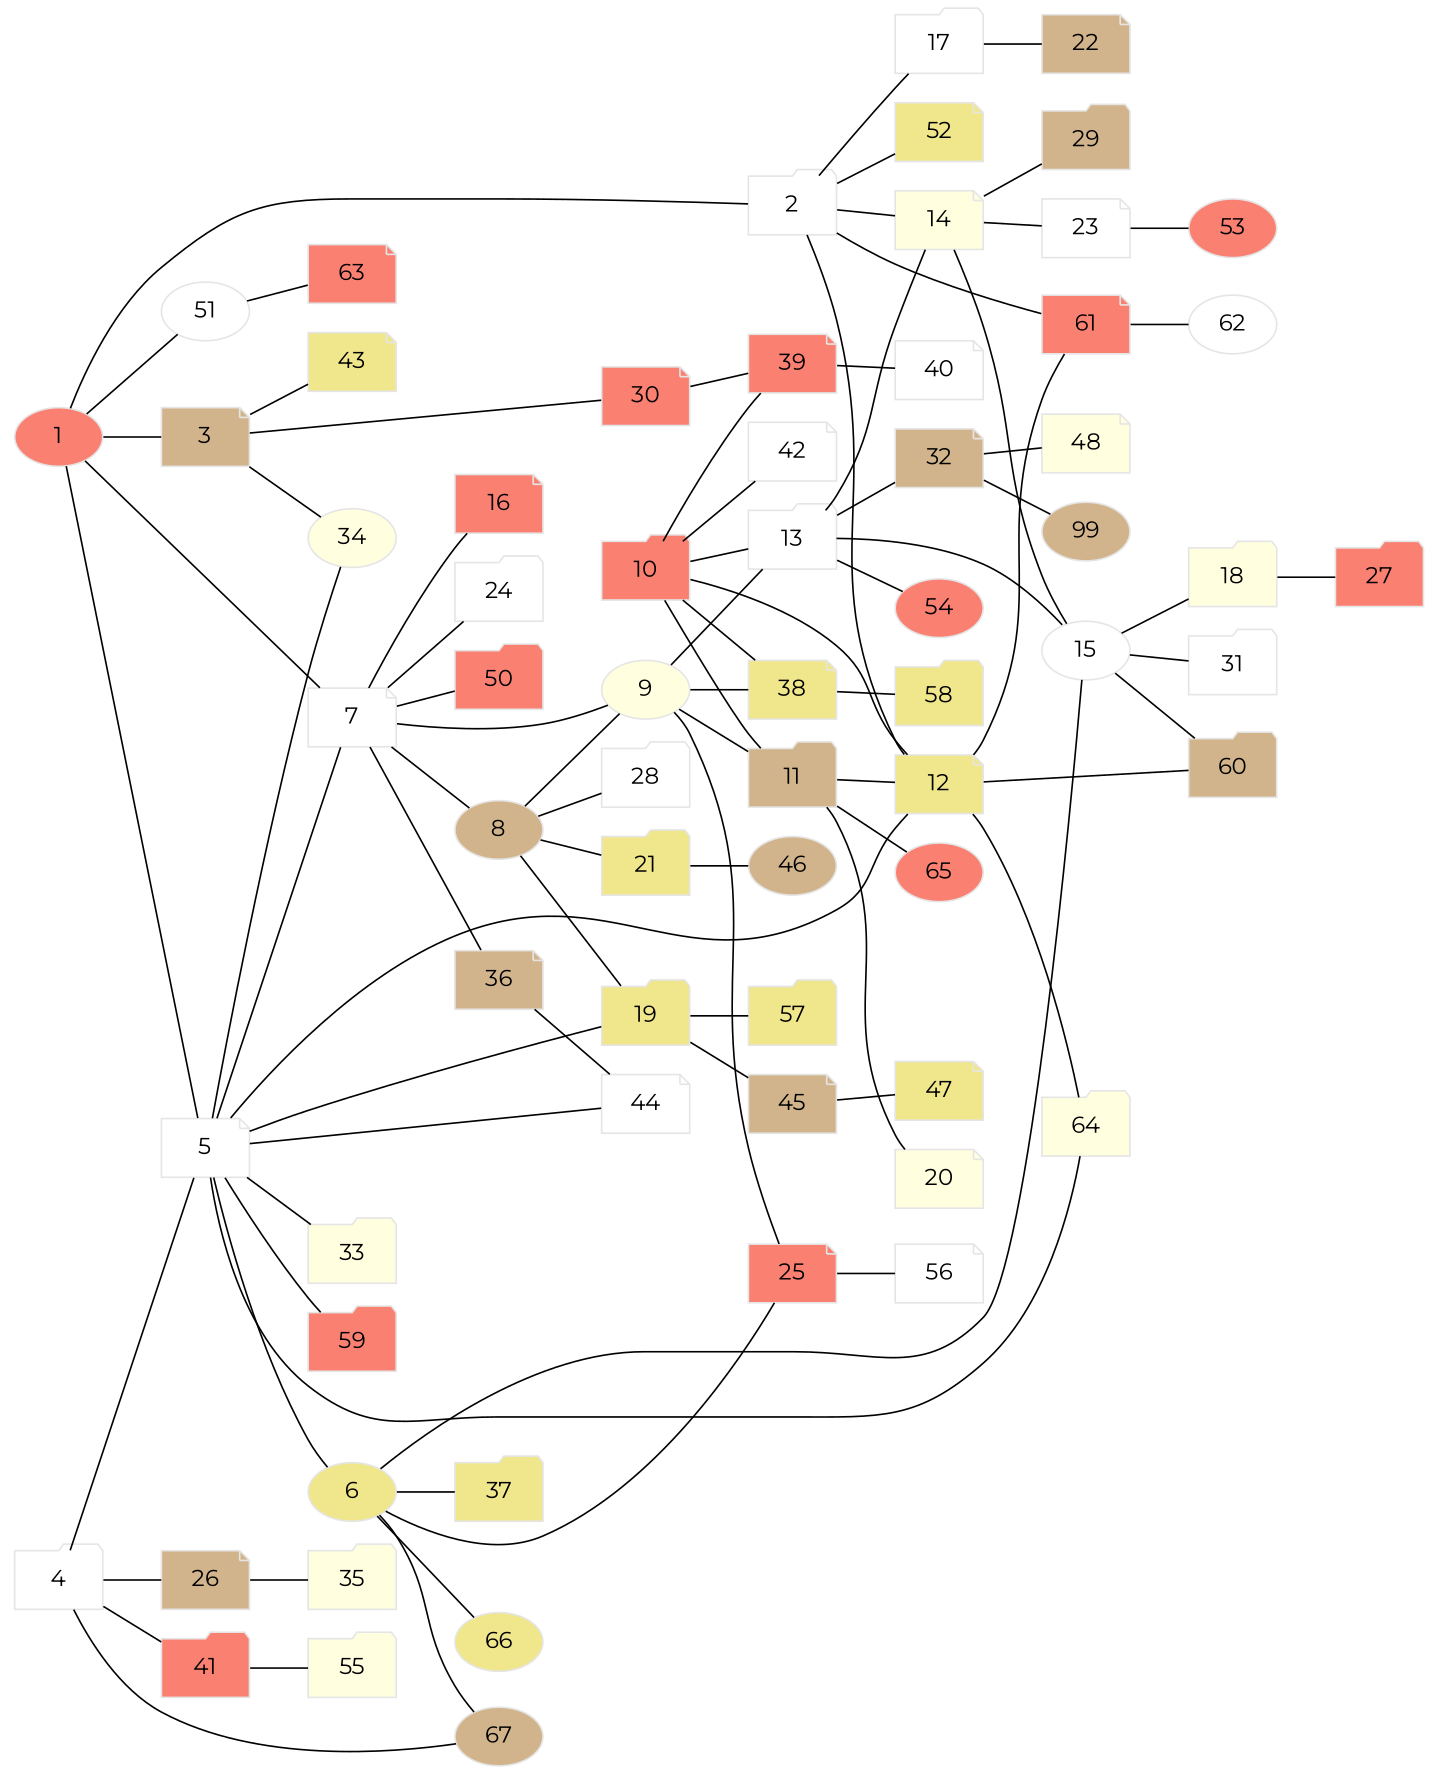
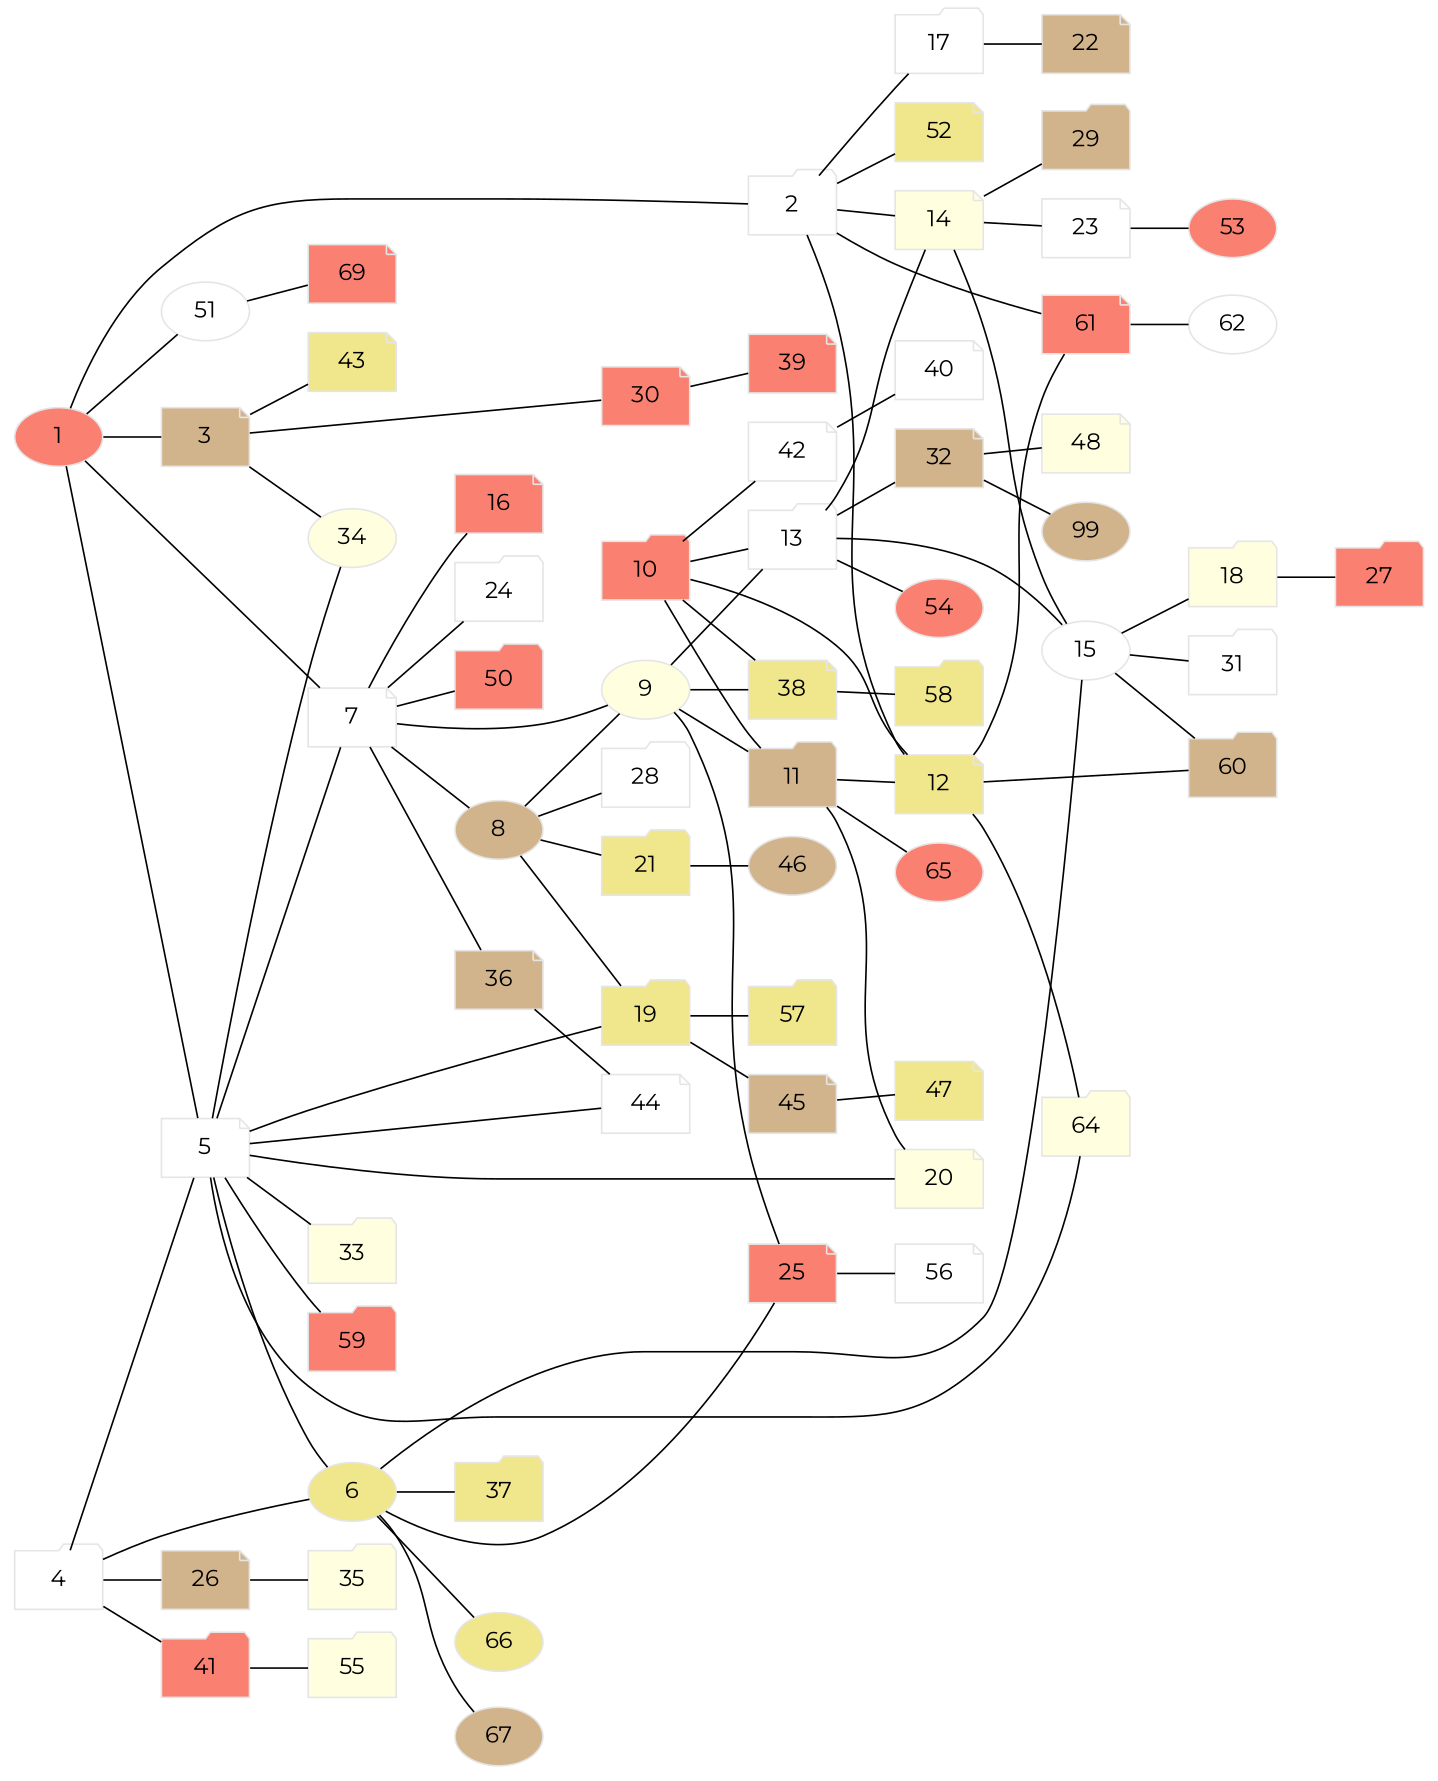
  graph {
    fontname=Montserrat
    rankdir=LR
    node [color=gray90 fillcolor=white fontname=Montserrat shape=note style=filled]
    edge [fontname=Montserrat]
    1 [fillcolor=salmon shape=ellipse]
    2 [shape=folder]
    3 [fillcolor=tan]
    5
    7
    51 [shape=ellipse]
    12 [fillcolor=khaki]
    14 [fillcolor=lightyellow]
    17 [shape=folder]
    52 [fillcolor=khaki]
    61 [fillcolor=salmon]
    30 [fillcolor=salmon]
    34 [fillcolor=lightyellow shape=ellipse]
    43 [fillcolor=khaki]
    6 [fillcolor=khaki shape=ellipse]
    19 [fillcolor=khaki shape=folder]
    33 [fillcolor=lightyellow shape=folder]
    44
    59 [fillcolor=salmon shape=folder]
    64 [fillcolor=lightyellow shape=folder]
    8 [fillcolor=tan shape=ellipse]
    9 [fillcolor=lightyellow shape=ellipse]
    16 [fillcolor=salmon]
    24 [shape=folder]
    36 [fillcolor=tan]
    50 [fillcolor=salmon shape=folder]
-   63 [fillcolor=salmon]
+   63 [fillcolor=salmon label=69]
    60 [fillcolor=tan shape=folder]
    15 [shape=ellipse]
    23
    29 [fillcolor=tan shape=folder]
    22 [fillcolor=tan]
    62 [shape=ellipse]
    39 [fillcolor=salmon]
    4 [shape=folder]
    26 [fillcolor=tan]
    41 [fillcolor=salmon shape=folder]
    25 [fillcolor=salmon]
    37 [fillcolor=khaki shape=folder]
    66 [fillcolor=khaki shape=ellipse]
    67 [fillcolor=tan shape=ellipse]
    35 [fillcolor=lightyellow shape=folder]
    55 [fillcolor=lightyellow shape=folder]
    45 [fillcolor=tan]
    57 [fillcolor=khaki shape=folder]
    18 [fillcolor=lightyellow shape=folder]
    31 [shape=folder]
    56
    21 [fillcolor=khaki shape=folder]
    28 [shape=folder]
    11 [fillcolor=tan shape=folder]
    13 [shape=folder]
    38 [fillcolor=khaki]
    46 [fillcolor=tan shape=ellipse]
    20 [fillcolor=lightyellow]
    65 [fillcolor=salmon shape=ellipse]
    32 [fillcolor=tan]
    54 [fillcolor=salmon shape=ellipse]
    58 [fillcolor=khaki shape=folder]
    10 [fillcolor=salmon shape=folder]
    42
    40
    48 [fillcolor=lightyellow]
    n64 [fillcolor=tan label=99 shape=ellipse]
    53 [fillcolor=salmon shape=ellipse]
    27 [fillcolor=salmon shape=folder]
    47 [fillcolor=khaki]
    1 -- 2
    1 -- 3
    1 -- 5
    1 -- 7
    1 -- 51
    2 -- 12
    2 -- 14
    2 -- 17
    2 -- 52
    2 -- 61
    3 -- 30
    3 -- 34
    3 -- 43
    5 -- 7
-   5 -- 12
+   5 -- 20
    5 -- 34
    5 -- 6
    5 -- 19
    5 -- 33
    5 -- 44
    5 -- 59
    5 -- 64
    7 -- 8
    7 -- 9
    7 -- 16
    7 -- 24
    7 -- 36
    7 -- 50
    51 -- 63
    12 -- 61
    12 -- 64
    12 -- 60
    14 -- 15
    14 -- 23
    14 -- 29
    17 -- 22
    61 -- 62
    30 -- 39
    6 -- 15
    6 -- 25
    6 -- 37
    6 -- 66
    6 -- 67
    19 -- 45
    19 -- 57
    8 -- 19
    8 -- 9
    8 -- 21
    8 -- 28
    9 -- 25
    9 -- 11
    9 -- 13
    9 -- 38
    36 -- 44
    15 -- 60
    15 -- 18
    15 -- 31
    23 -- 53
-   39 -- 40
+   42 -- 40
    4 -- 5
-   4 -- 67
+   4 -- 6
    4 -- 26
    4 -- 41
    26 -- 35
    41 -- 55
    25 -- 56
    45 -- 47
    18 -- 27
    21 -- 46
    11 -- 12
    11 -- 20
    11 -- 65
    13 -- 14
    13 -- 15
    13 -- 32
    13 -- 54
    38 -- 58
    32 -- 48
    32 -- n64
    10 -- 12
-   10 -- 39
    10 -- 11
    10 -- 13
    10 -- 38
    10 -- 42
  }
